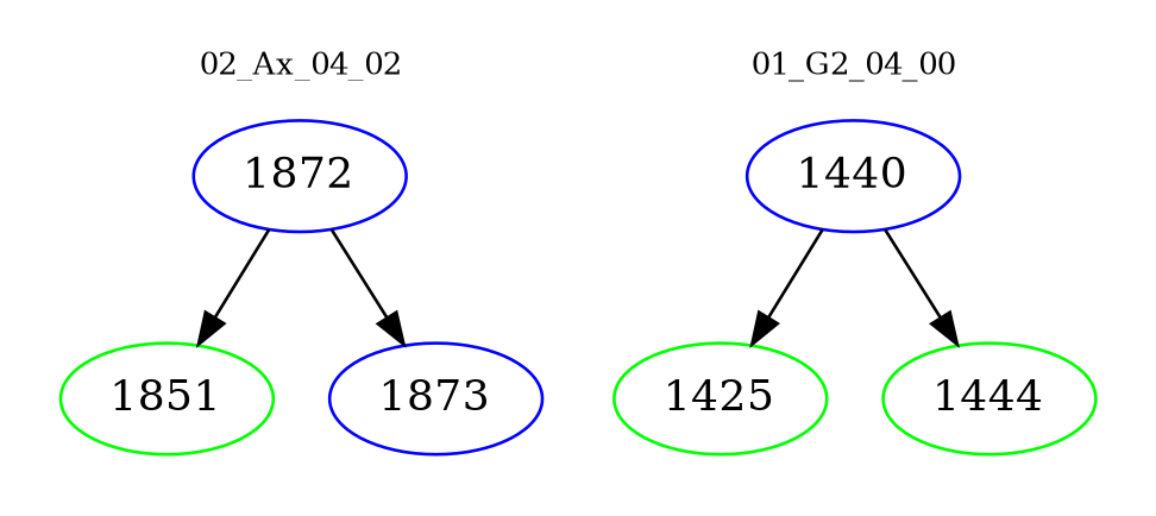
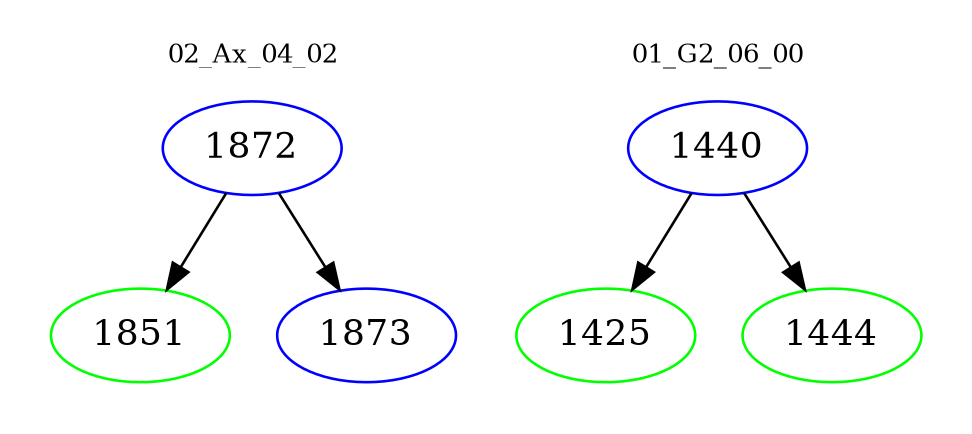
  digraph {
    node [color=blue]
    edge [color=black]
    n1 [label=1872]
    n2 [color=green label=1851]
    n3 [label=1873]
    n4 [label=1440]
    n5 [color=green label=1425]
    n6 [color=green label=1444]
    subgraph cluster_1 {
      color=white
      fontsize=10
      label="02_Ax_04_02"
      n1
      n2
      n3
    }
    subgraph cluster_2 {
      color=white
      fontsize=10
-     label="01_G2_04_00"
+     label="01_G2_06_00"
      n4
      n5
      n6
    }
    n1 -> n2
    n1 -> n3
    n4 -> n5
    n4 -> n6
  }
